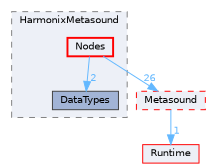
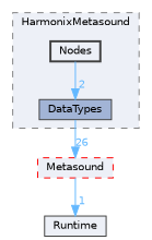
  digraph {
    compound=true
    node [color=grey25 fillcolor="#edf0f7" fontname=Helvetica fontsize=10 shape=box style=filled]
    edge [color=steelblue1 fontcolor=steelblue1 fontname=Helvetica fontsize=10 labeldistance=1.5 labelfontname=Helvetica labelfontsize=10]
    n1 [fillcolor="#a2b4d6" height=0.2 label=DataTypes width=0.4]
-   n2 [color=red height=0.2 label=Nodes style="filled,bold" width=0.4]
+   n2 [height=0.2 label=Nodes style="filled,bold" width=0.4]
    n3 [color=red height=0.2 label=Metasound style="filled,dashed" width=0.4]
-   n4 [color=red height=0.2 label=Runtime width=0.4]
+   n4 [height=0.2 label=Runtime width=0.4]
    subgraph cluster_1 {
      bgcolor="#edf0f7"
      fontname=Helvetica
      fontsize=10
      label=HarmonixMetasound
      pencolor=grey50
      style="filled,dashed"
      n1
      n2
    }
    n2 -> n1 [headlabel=2]
-   n2 -> n3 [headlabel=26]
+   n1 -> n3 [headlabel=26]
    n3 -> n4 [headlabel=1]
  }
